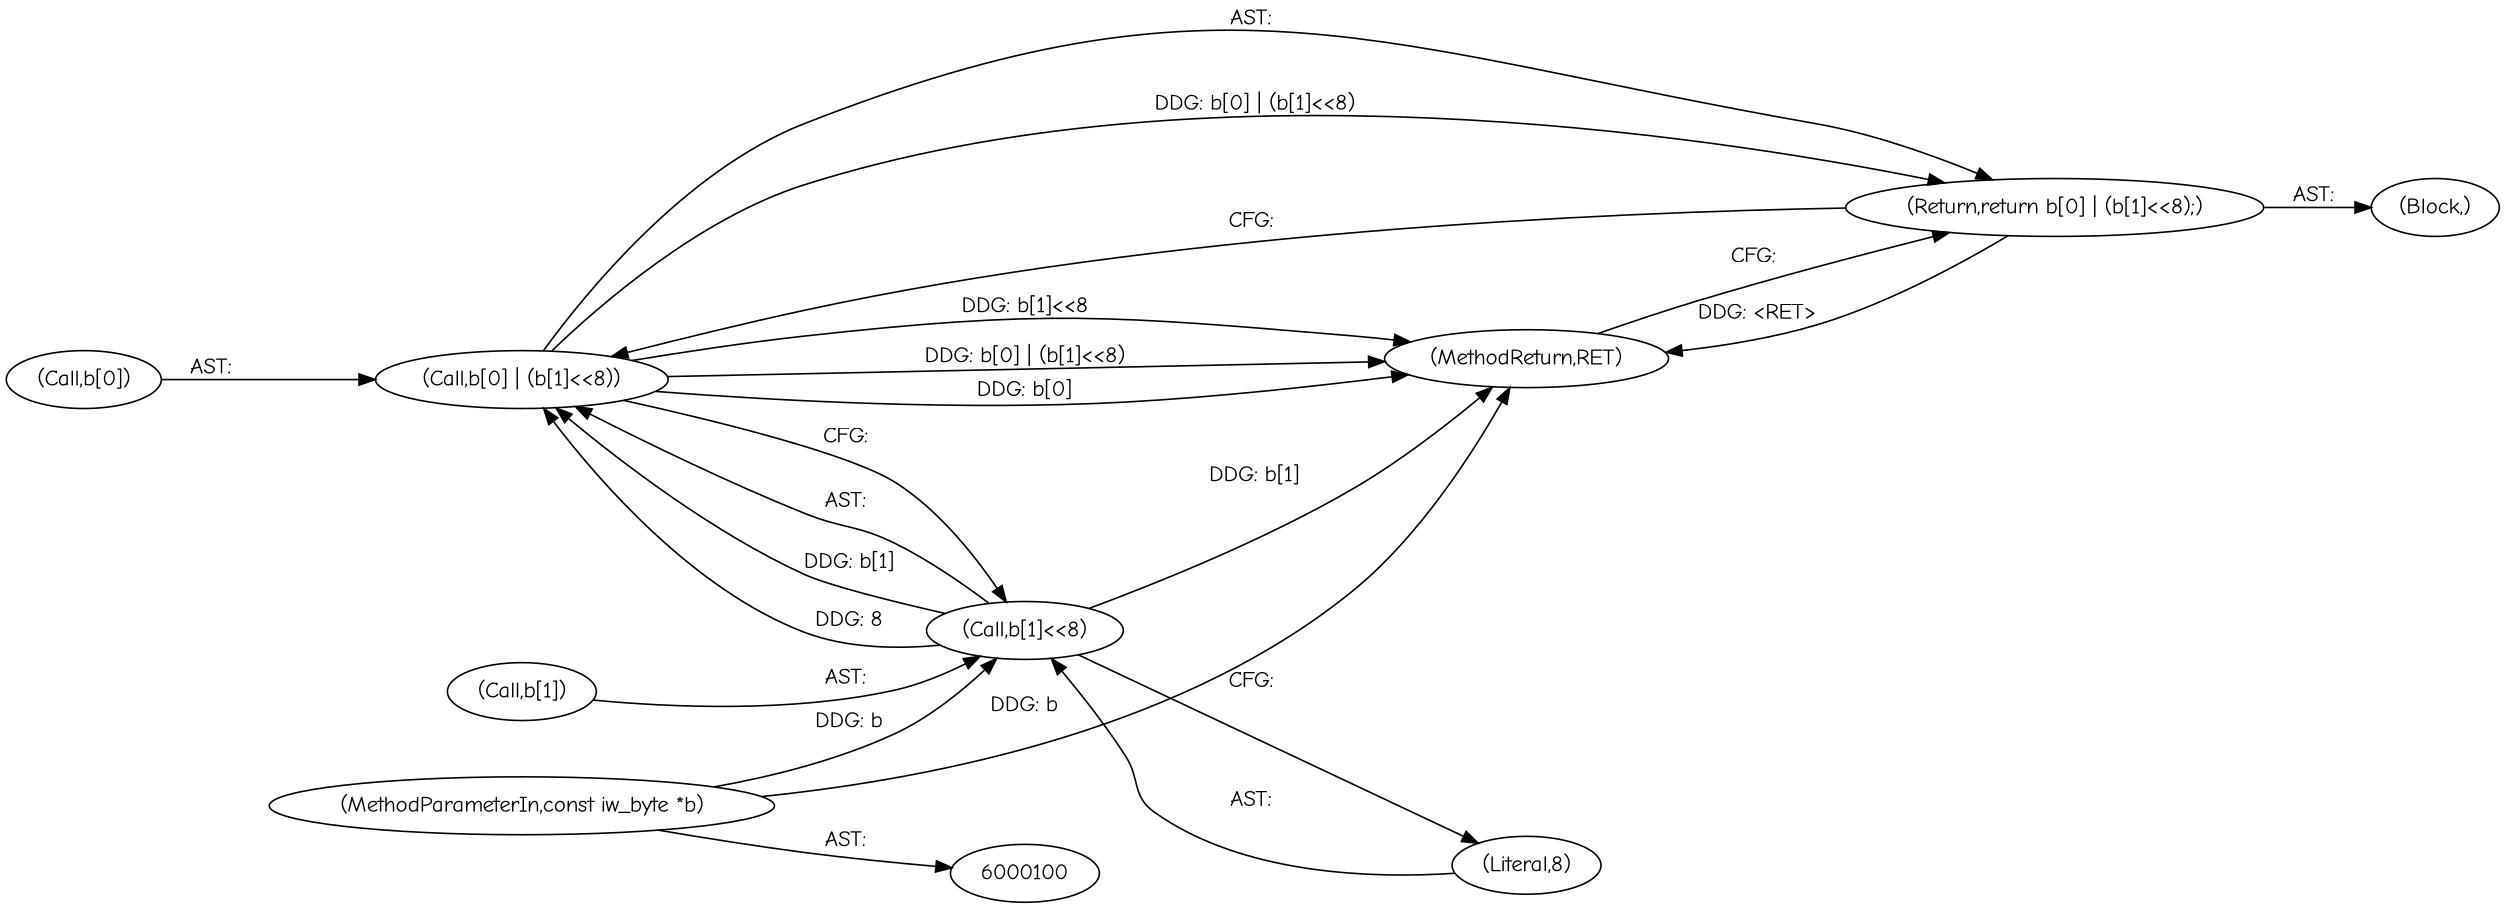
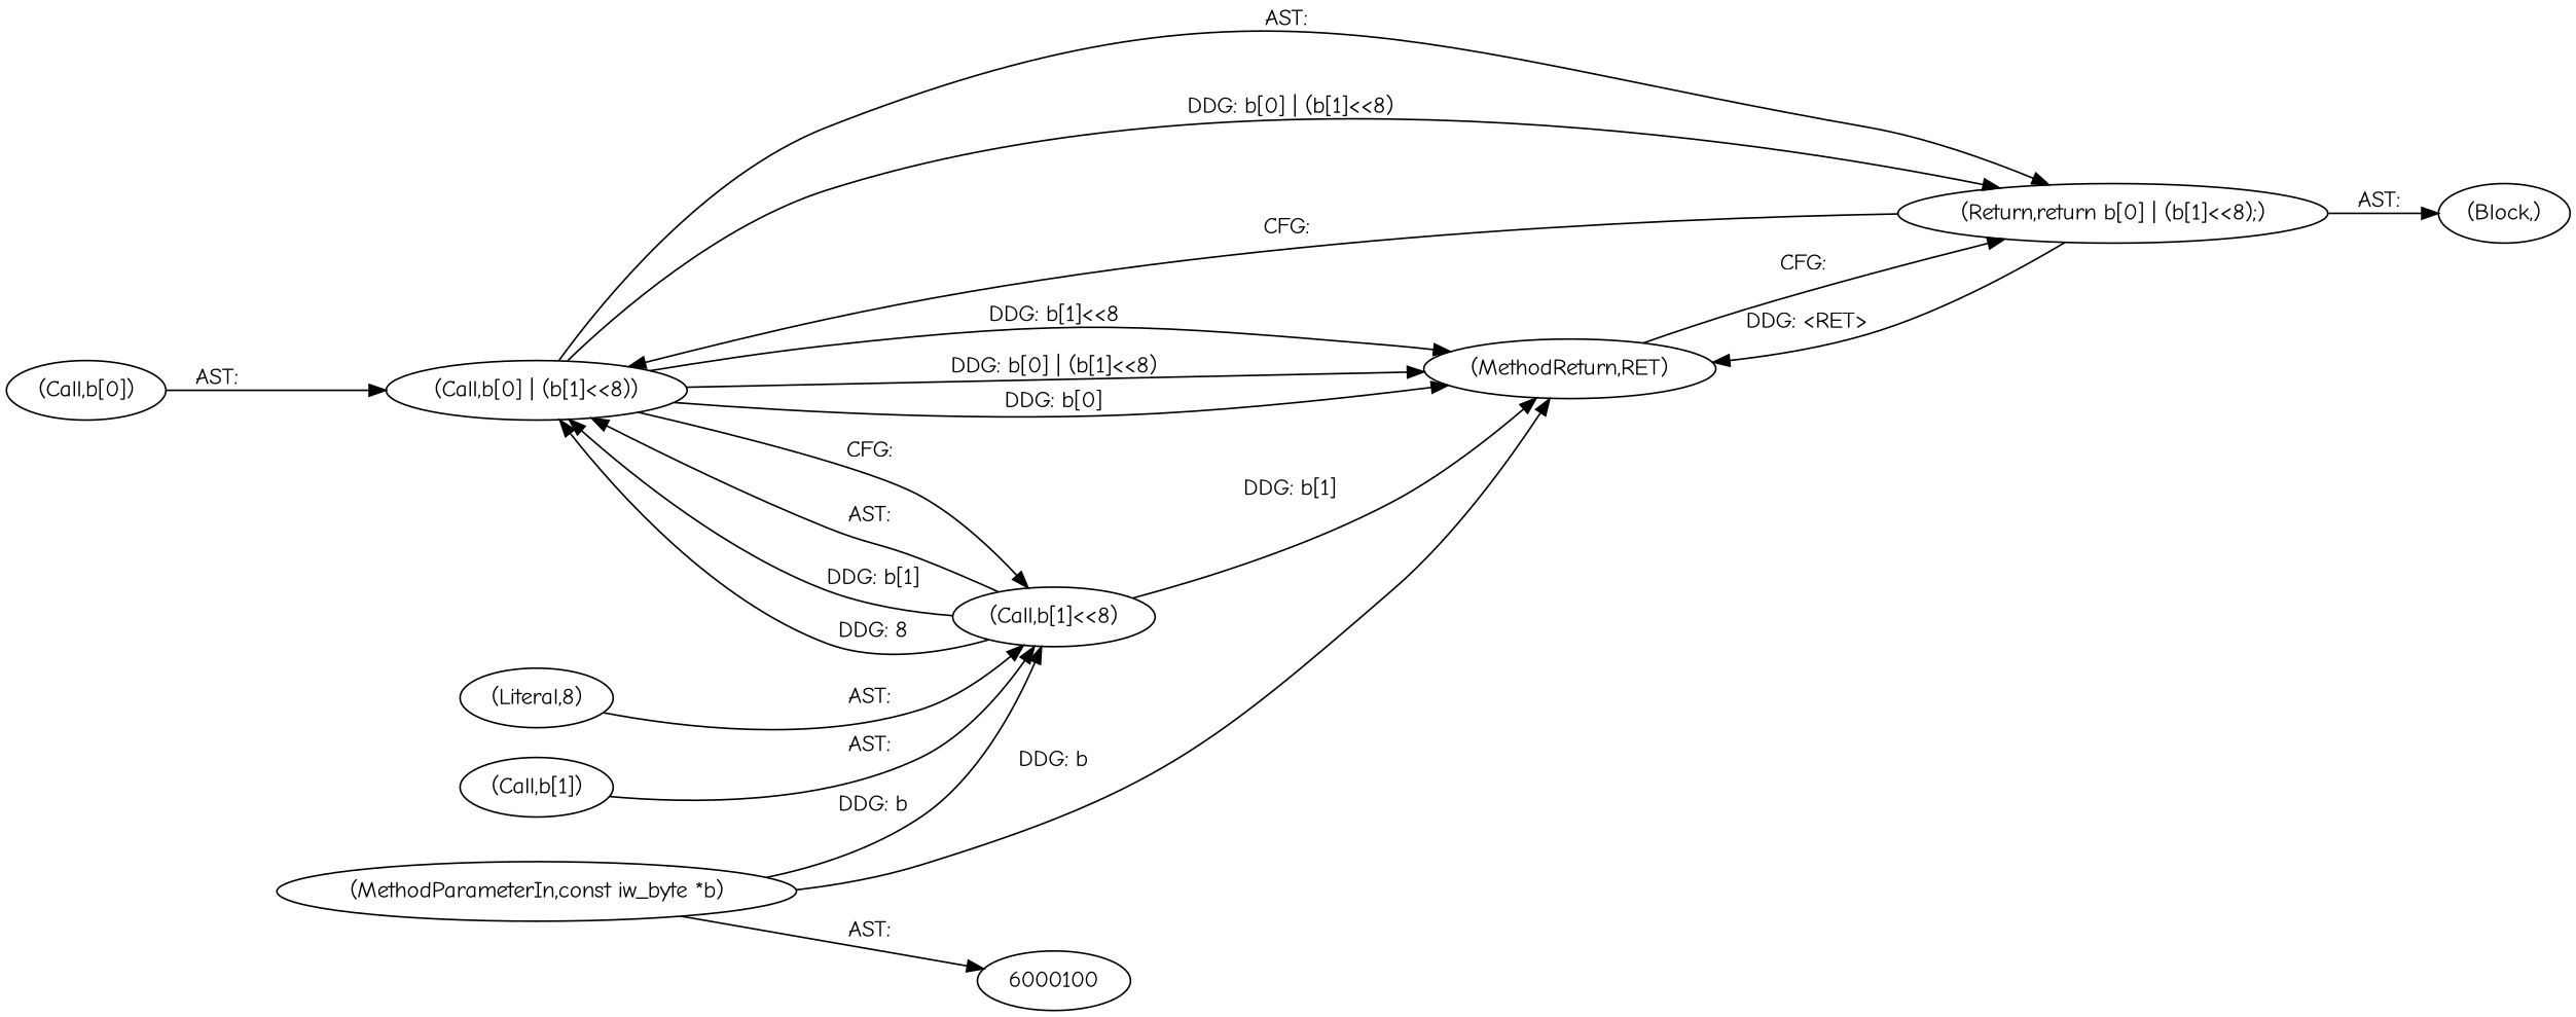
  digraph {
    fontname="Comic Neue"
    rankdir=LR
    node [fontname="Comic Neue"]
    edge [fontname="Comic Neue"]
    n1 [label="(Call,b[0] | (b[1]<<8))"]
    n2 [label="(Call,b[1]<<8)"]
    n3 [label="(Return,return b[0] | (b[1]<<8);)"]
    n4 [label="(MethodReturn,RET)"]
    n5 [label="(Literal,8)"]
    n6 [label="(Block,)"]
    n7 [label="(MethodParameterIn,const iw_byte *b)"]
    n8 [label=6000100]
    n9 [label="(Call,b[1])"]
    n10 [label="(Call,b[0])"]
    n1 -> n2 [label="CFG: "]
    n1 -> n3 [label="AST: "]
    n1 -> n3 [label="DDG: b[0] | (b[1]<<8)"]
    n1 -> n4 [label="DDG: b[1]<<8"]
    n1 -> n4 [label="DDG: b[0] | (b[1]<<8)"]
    n1 -> n4 [label="DDG: b[0]"]
    n2 -> n1 [label="AST: "]
    n2 -> n1 [label="DDG: b[1]"]
    n2 -> n1 [label="DDG: 8"]
    n2 -> n4 [label="DDG: b[1]"]
-   n2 -> n5 [label="CFG: "]
    n3 -> n1 [label="CFG: "]
    n3 -> n4 [label="DDG: <RET>"]
    n3 -> n6 [label="AST: "]
    n4 -> n3 [label="CFG: "]
    n5 -> n2 [label="AST: "]
    n7 -> n2 [label="DDG: b"]
    n7 -> n4 [label="DDG: b"]
    n7 -> n8 [label="AST: "]
    n9 -> n2 [label="AST: "]
    n10 -> n1 [label="AST: "]
  }
